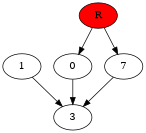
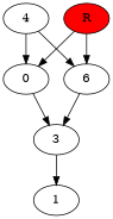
  digraph {
    1
    3
    n3 [label=0]
-   6 [label=7]
+   4
+   6
    R [fillcolor="#ff0000" style=filled]
-   1 -> 3
+   3 -> 1
    n3 -> 3
+   4 -> n3
+   4 -> 6
    6 -> 3
    R -> n3
    R -> 6
  }
